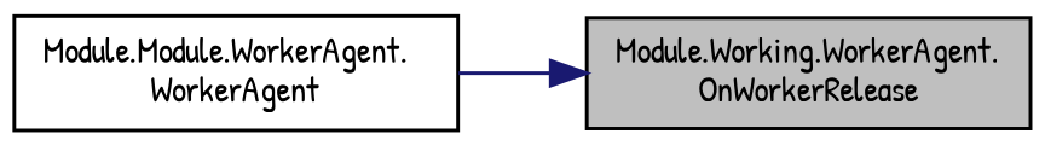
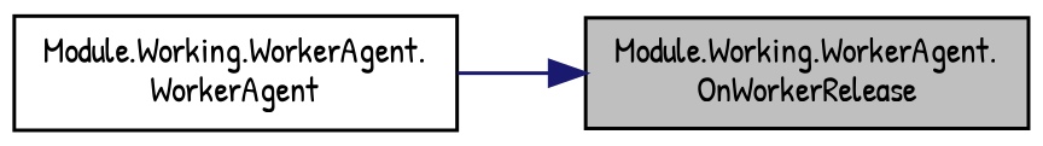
  digraph {
    rankdir=RL
    fontname="Patrick Hand"
    node [color=black fontname="Patrick Hand" fontsize=10 shape=record style=filled]
    n1 [fillcolor=grey75 fontcolor=black height=0.2 label="Module.Working.WorkerAgent.\lOnWorkerRelease" width=0.4]
-   n2 [fillcolor=white height=0.2 label="Module.Module.WorkerAgent.\lWorkerAgent" width=0.4]
+   n2 [fillcolor=white height=0.2 label="Module.Working.WorkerAgent.\lWorkerAgent" width=0.4]
    n1 -> n2 [color=midnightblue dir=back fontname="Patrick Hand" fontsize=10 labelfontname=Helvetica labelfontsize=10 style=solid]
  }
